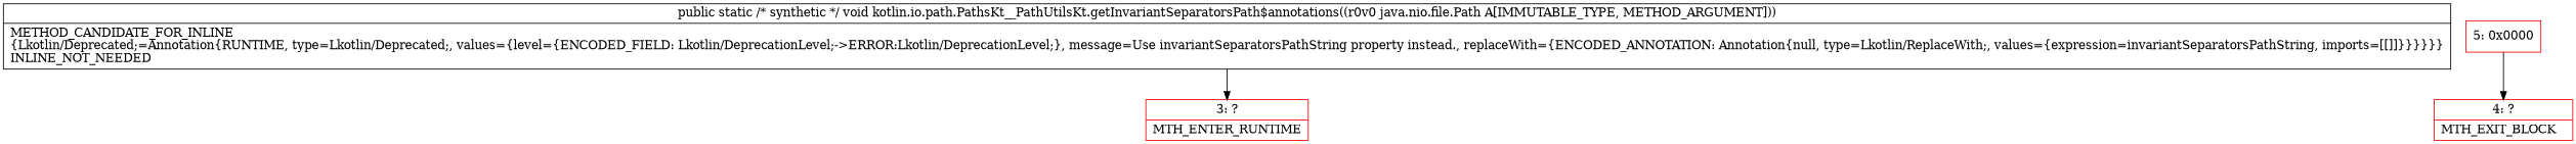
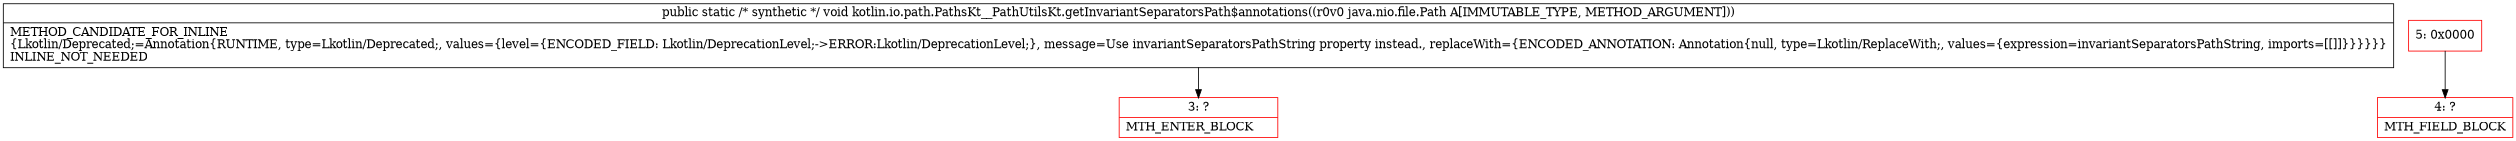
  digraph {
    node [color=red shape=record]
-   n1 [label="{3\:\ ?|MTH_ENTER_RUNTIME\l}"]
+   n1 [label="{3\:\ ?|MTH_ENTER_BLOCK\l}"]
    n2 [label="{5\:\ 0x0000}"]
-   n3 [label="{4\:\ ?|MTH_EXIT_BLOCK\l}"]
+   n3 [label="{4\:\ ?|MTH_FIELD_BLOCK\l}"]
    n4 [label="{public static \/* synthetic *\/ void kotlin.io.path.PathsKt__PathUtilsKt.getInvariantSeparatorsPath$annotations((r0v0 java.nio.file.Path A[IMMUTABLE_TYPE, METHOD_ARGUMENT]))  | METHOD_CANDIDATE_FOR_INLINE\l\{Lkotlin\/Deprecated;=Annotation\{RUNTIME, type=Lkotlin\/Deprecated;, values=\{level=\{ENCODED_FIELD: Lkotlin\/DeprecationLevel;\-\>ERROR:Lkotlin\/DeprecationLevel;\}, message=Use invariantSeparatorsPathString property instead., replaceWith=\{ENCODED_ANNOTATION: Annotation\{null, type=Lkotlin\/ReplaceWith;, values=\{expression=invariantSeparatorsPathString, imports=[[]]\}\}\}\}\}\}\lINLINE_NOT_NEEDED\l}" color=""]
    subgraph cluster_1 {
      label="R(0)"
    }
    n2 -> n3
    n4 -> n1
  }
